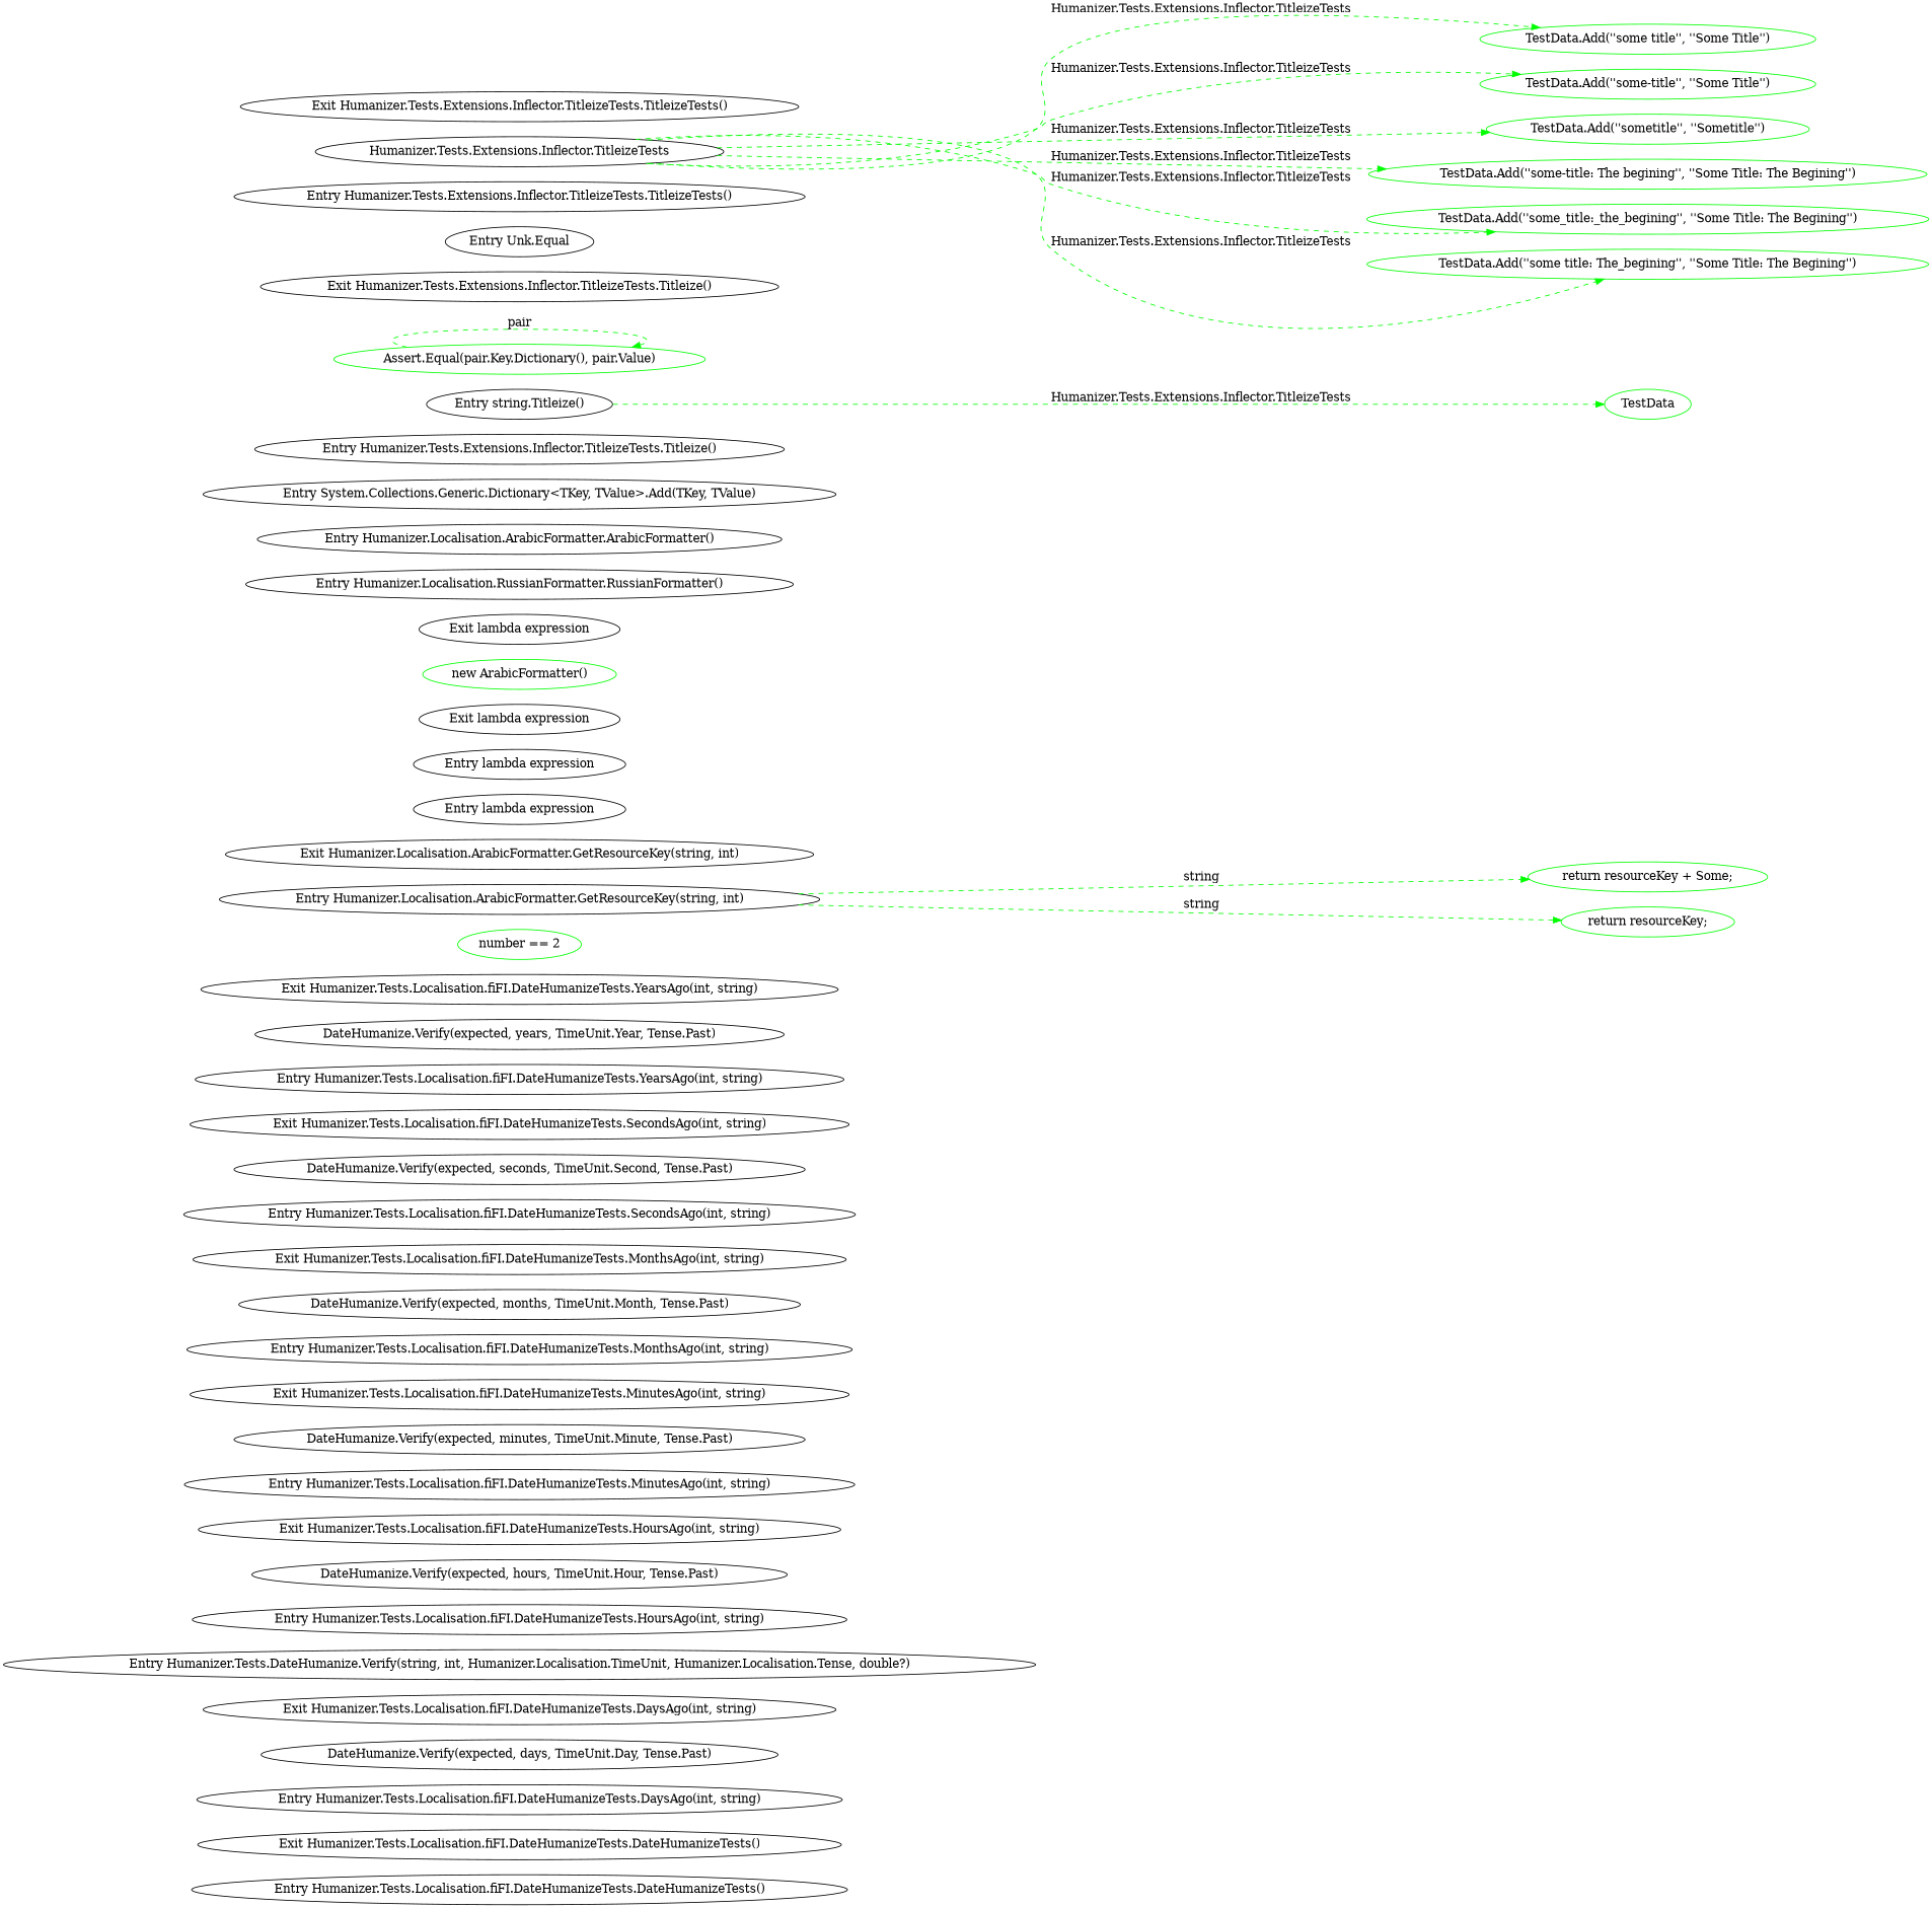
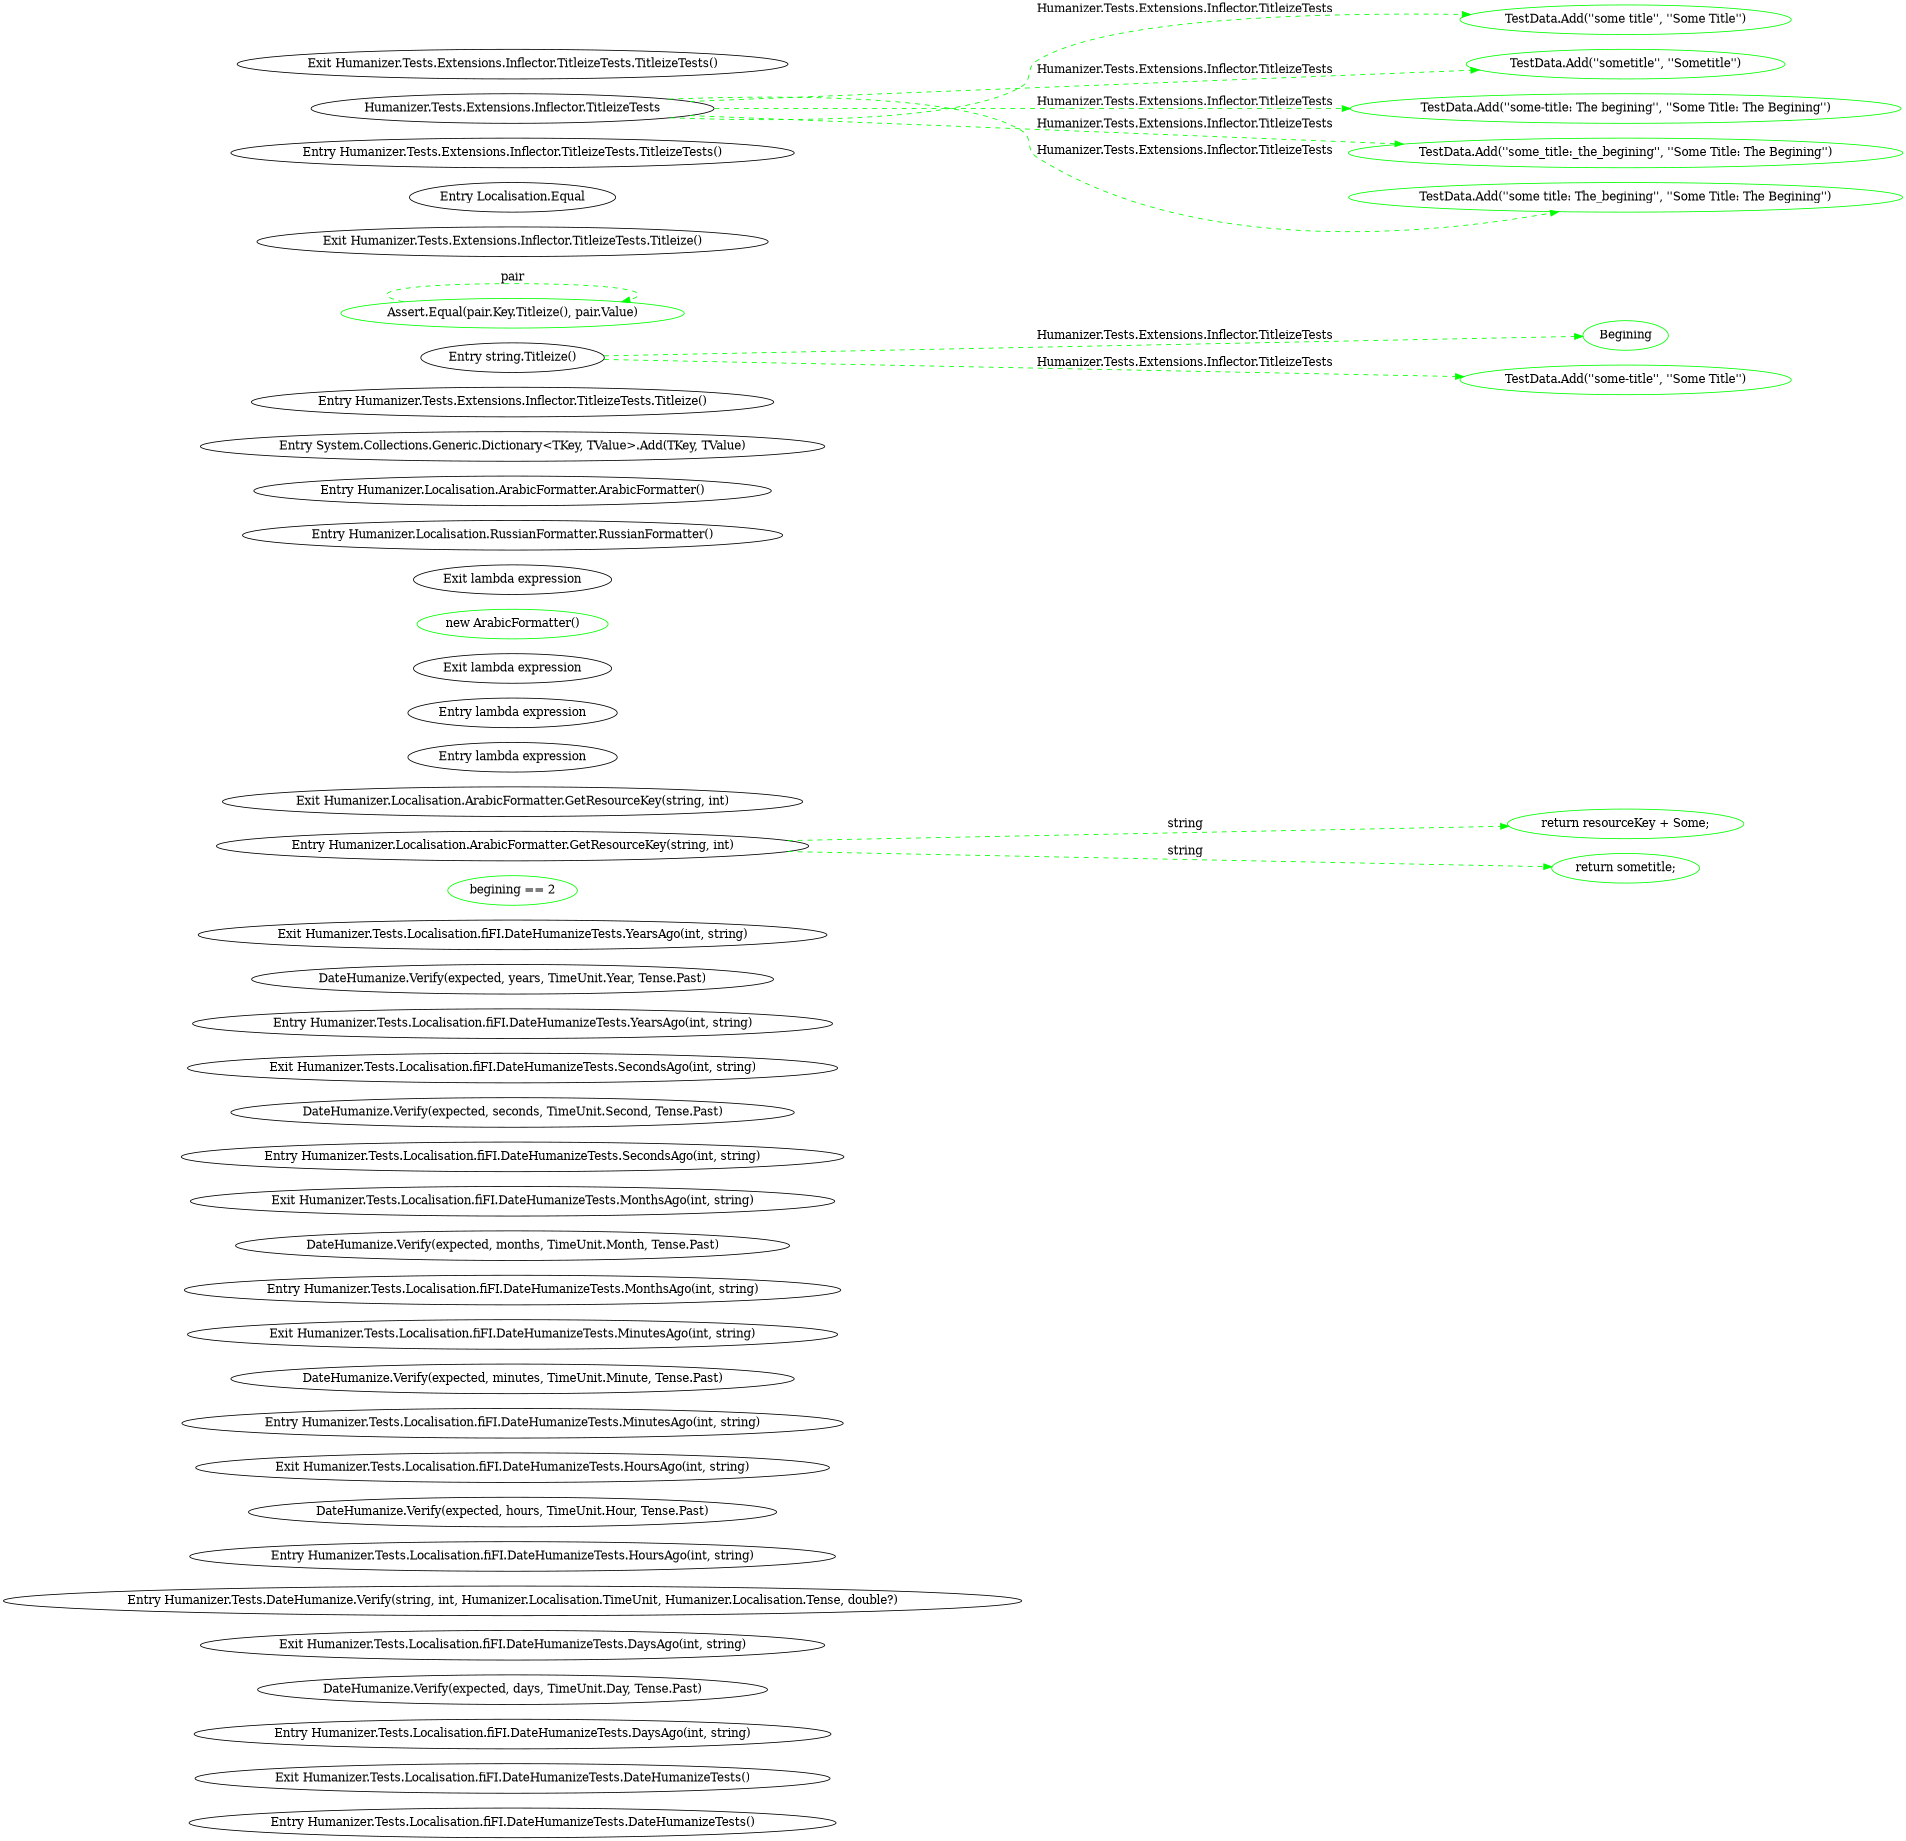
  digraph {
    rankdir=LR
    node [cluster="Humanizer.Tests.Extensions.Inflector.TitleizeTests.TitleizeTests()" span="17-17"]
    edge [color=green style=dashed]
    n1 [cluster="Humanizer.Tests.Localisation.fiFI.DateHumanizeTests.DateHumanizeTests()" label="Entry Humanizer.Tests.Localisation.fiFI.DateHumanizeTests.DateHumanizeTests()" span="7-7"]
    n2 [cluster="Humanizer.Tests.Localisation.fiFI.DateHumanizeTests.DateHumanizeTests()" label="Exit Humanizer.Tests.Localisation.fiFI.DateHumanizeTests.DateHumanizeTests()" span="7-7"]
    n3 [cluster="Humanizer.Tests.Localisation.fiFI.DateHumanizeTests.DaysAgo(int, string)" label="Entry Humanizer.Tests.Localisation.fiFI.DateHumanizeTests.DaysAgo(int, string)"]
    n4 [cluster="Humanizer.Tests.Localisation.fiFI.DateHumanizeTests.DaysAgo(int, string)" label="DateHumanize.Verify(expected, days, TimeUnit.Day, Tense.Past)" span="19-19"]
    n5 [cluster="Humanizer.Tests.Localisation.fiFI.DateHumanizeTests.DaysAgo(int, string)" label="Exit Humanizer.Tests.Localisation.fiFI.DateHumanizeTests.DaysAgo(int, string)"]
    n6 [cluster="Humanizer.Tests.DateHumanize.Verify(string, int, Humanizer.Localisation.TimeUnit, Humanizer.Localisation.Tense, double?)" label="Entry Humanizer.Tests.DateHumanize.Verify(string, int, Humanizer.Localisation.TimeUnit, Humanizer.Localisation.Tense, double?)" span="29-29"]
    n7 [cluster="Humanizer.Tests.Localisation.fiFI.DateHumanizeTests.HoursAgo(int, string)" label="Entry Humanizer.Tests.Localisation.fiFI.DateHumanizeTests.HoursAgo(int, string)" span="27-27"]
    n8 [cluster="Humanizer.Tests.Localisation.fiFI.DateHumanizeTests.HoursAgo(int, string)" label="DateHumanize.Verify(expected, hours, TimeUnit.Hour, Tense.Past)" span="29-29"]
    n9 [cluster="Humanizer.Tests.Localisation.fiFI.DateHumanizeTests.HoursAgo(int, string)" label="Exit Humanizer.Tests.Localisation.fiFI.DateHumanizeTests.HoursAgo(int, string)" span="27-27"]
    n10 [cluster="Humanizer.Tests.Localisation.fiFI.DateHumanizeTests.MinutesAgo(int, string)" label="Entry Humanizer.Tests.Localisation.fiFI.DateHumanizeTests.MinutesAgo(int, string)" span="37-37"]
    n11 [cluster="Humanizer.Tests.Localisation.fiFI.DateHumanizeTests.MinutesAgo(int, string)" label="DateHumanize.Verify(expected, minutes, TimeUnit.Minute, Tense.Past)" span="39-39"]
    n12 [cluster="Humanizer.Tests.Localisation.fiFI.DateHumanizeTests.MinutesAgo(int, string)" label="Exit Humanizer.Tests.Localisation.fiFI.DateHumanizeTests.MinutesAgo(int, string)" span="37-37"]
    n13 [cluster="Humanizer.Tests.Localisation.fiFI.DateHumanizeTests.MonthsAgo(int, string)" label="Entry Humanizer.Tests.Localisation.fiFI.DateHumanizeTests.MonthsAgo(int, string)" span="47-47"]
    n14 [cluster="Humanizer.Tests.Localisation.fiFI.DateHumanizeTests.MonthsAgo(int, string)" label="DateHumanize.Verify(expected, months, TimeUnit.Month, Tense.Past)" span="49-49"]
    n15 [cluster="Humanizer.Tests.Localisation.fiFI.DateHumanizeTests.MonthsAgo(int, string)" label="Exit Humanizer.Tests.Localisation.fiFI.DateHumanizeTests.MonthsAgo(int, string)" span="47-47"]
    n16 [cluster="Humanizer.Tests.Localisation.fiFI.DateHumanizeTests.SecondsAgo(int, string)" label="Entry Humanizer.Tests.Localisation.fiFI.DateHumanizeTests.SecondsAgo(int, string)" span="57-57"]
    n17 [cluster="Humanizer.Tests.Localisation.fiFI.DateHumanizeTests.SecondsAgo(int, string)" label="DateHumanize.Verify(expected, seconds, TimeUnit.Second, Tense.Past)" span="59-59"]
    n18 [cluster="Humanizer.Tests.Localisation.fiFI.DateHumanizeTests.SecondsAgo(int, string)" label="Exit Humanizer.Tests.Localisation.fiFI.DateHumanizeTests.SecondsAgo(int, string)" span="57-57"]
    n19 [cluster="Humanizer.Tests.Localisation.fiFI.DateHumanizeTests.YearsAgo(int, string)" label="Entry Humanizer.Tests.Localisation.fiFI.DateHumanizeTests.YearsAgo(int, string)" span="67-67"]
    n20 [cluster="Humanizer.Tests.Localisation.fiFI.DateHumanizeTests.YearsAgo(int, string)" label="DateHumanize.Verify(expected, years, TimeUnit.Year, Tense.Past)" span="69-69"]
    n21 [cluster="Humanizer.Tests.Localisation.fiFI.DateHumanizeTests.YearsAgo(int, string)" label="Exit Humanizer.Tests.Localisation.fiFI.DateHumanizeTests.YearsAgo(int, string)" span="67-67"]
-   n22 [cluster="Humanizer.Localisation.ArabicFormatter.GetResourceKey(string, int)" color=green community=0 label="number == 2" prediction=0 span="8-8"]
+   n22 [cluster="Humanizer.Localisation.ArabicFormatter.GetResourceKey(string, int)" color=green community=0 label="begining == 2" prediction=0 span="8-8"]
    n23 [cluster="Humanizer.Localisation.ArabicFormatter.GetResourceKey(string, int)" label="Entry Humanizer.Localisation.ArabicFormatter.GetResourceKey(string, int)" span="6-6"]
    n24 [cluster="Humanizer.Localisation.ArabicFormatter.GetResourceKey(string, int)" color=green community=1 label="return resourceKey + Some;" prediction=1 span="10-10"]
-   n25 [cluster="Humanizer.Localisation.ArabicFormatter.GetResourceKey(string, int)" color=green community=1 label="return resourceKey;" prediction=1 span="12-12"]
+   n25 [cluster="Humanizer.Localisation.ArabicFormatter.GetResourceKey(string, int)" color=green community=1 label="return sometitle;" prediction=1 span="12-12"]
    n26 [cluster="Humanizer.Localisation.ArabicFormatter.GetResourceKey(string, int)" label="Exit Humanizer.Localisation.ArabicFormatter.GetResourceKey(string, int)" span="6-6"]
    n27 [cluster="lambda expression" file="Configurator.cs" label="Entry lambda expression"]
    n28 [cluster="lambda expression" file="Configurator.cs" label="Entry lambda expression" span="16-16"]
    n29 [cluster="lambda expression" file="Configurator.cs" label="Exit lambda expression" span="16-16"]
    n30 [cluster="lambda expression" color=green community=0 file="Configurator.cs" label="new ArabicFormatter()" prediction=4]
    n31 [cluster="lambda expression" file="Configurator.cs" label="Exit lambda expression"]
    n32 [cluster="Humanizer.Localisation.RussianFormatter.RussianFormatter()" file="Configurator.cs" label="Entry Humanizer.Localisation.RussianFormatter.RussianFormatter()" span="2-2"]
    n33 [cluster="Humanizer.Localisation.ArabicFormatter.ArabicFormatter()" file="Configurator.cs" label="Entry Humanizer.Localisation.ArabicFormatter.ArabicFormatter()" span="2-2"]
    n34 [cluster="System.Collections.Generic.Dictionary<TKey, TValue>.Add(TKey, TValue)" file="TimeSpanTests.cs" label="Entry System.Collections.Generic.Dictionary<TKey, TValue>.Add(TKey, TValue)" span="0-0"]
    n35 [cluster="Humanizer.Tests.Extensions.Inflector.TitleizeTests.Titleize()" file="TimeSpanTests.cs" label="Entry Humanizer.Tests.Extensions.Inflector.TitleizeTests.Titleize()" span="7-7"]
-   n36 [cluster="Humanizer.Tests.Extensions.Inflector.TitleizeTests.Titleize()" color=green community=0 file="TimeSpanTests.cs" label=TestData prediction=5 span="9-9"]
-   n37 [cluster="Humanizer.Tests.Extensions.Inflector.TitleizeTests.Titleize()" color=green community=0 file="TimeSpanTests.cs" label="Assert.Equal(pair.Key.Dictionary(), pair.Value)" prediction=6 span="11-11"]
+   n36 [cluster="Humanizer.Tests.Extensions.Inflector.TitleizeTests.Titleize()" color=green community=0 file="TimeSpanTests.cs" label=Begining prediction=5 span="9-9"]
+   n37 [cluster="Humanizer.Tests.Extensions.Inflector.TitleizeTests.Titleize()" color=green community=0 file="TimeSpanTests.cs" label="Assert.Equal(pair.Key.Titleize(), pair.Value)" prediction=6 span="11-11"]
    n38 [cluster="Humanizer.Tests.Extensions.Inflector.TitleizeTests.Titleize()" file="TimeSpanTests.cs" label="Exit Humanizer.Tests.Extensions.Inflector.TitleizeTests.Titleize()" span="7-7"]
-   n39 [cluster="Unk.Equal" file="TimeSpanTests.cs" label="Entry Unk.Equal" span=""]
+   n39 [cluster="Unk.Equal" file="TimeSpanTests.cs" label="Entry Localisation.Equal" span=""]
    n40 [cluster="string.Titleize()" file="TimeSpanTests.cs" label="Entry string.Titleize()" span="163-163"]
    n41 [file="TimeSpanTests.cs" label="Entry Humanizer.Tests.Extensions.Inflector.TitleizeTests.TitleizeTests()" span="15-15"]
    n42 [color=green community=0 file="TimeSpanTests.cs" label="TestData.Add(''some title'', ''Some Title'')" prediction=5 span="18-18"]
    n43 [color=green community=0 file="TimeSpanTests.cs" label="TestData.Add(''some-title'', ''Some Title'')" prediction=5 span="19-19"]
    n44 [color=green community=0 file="TimeSpanTests.cs" label="TestData.Add(''sometitle'', ''Sometitle'')" prediction=5 span="20-20"]
    n45 [color=green community=0 file="TimeSpanTests.cs" label="TestData.Add(''some-title: The begining'', ''Some Title: The Begining'')" prediction=5 span="21-21"]
    n46 [color=green community=0 file="TimeSpanTests.cs" label="TestData.Add(''some_title:_the_begining'', ''Some Title: The Begining'')" prediction=5 span="22-22"]
    n47 [color=green community=0 file="TimeSpanTests.cs" label="TestData.Add(''some title: The_begining'', ''Some Title: The Begining'')" prediction=5 span="23-23"]
    n48 [file="TimeSpanTests.cs" label="Exit Humanizer.Tests.Extensions.Inflector.TitleizeTests.TitleizeTests()" span="15-15"]
    n49 [file="TimeSpanTests.cs" label="Humanizer.Tests.Extensions.Inflector.TitleizeTests" cluster="" span=""]
    n23 -> n24 [label=string]
    n23 -> n25 [label=string]
    n37 -> n37 [label=pair]
    n40 -> n36 [label="Humanizer.Tests.Extensions.Inflector.TitleizeTests"]
    n49 -> n42 [label="Humanizer.Tests.Extensions.Inflector.TitleizeTests"]
-   n49 -> n43 [label="Humanizer.Tests.Extensions.Inflector.TitleizeTests"]
+   n40 -> n43 [label="Humanizer.Tests.Extensions.Inflector.TitleizeTests"]
    n49 -> n44 [label="Humanizer.Tests.Extensions.Inflector.TitleizeTests"]
    n49 -> n45 [label="Humanizer.Tests.Extensions.Inflector.TitleizeTests"]
    n49 -> n46 [label="Humanizer.Tests.Extensions.Inflector.TitleizeTests"]
    n49 -> n47 [label="Humanizer.Tests.Extensions.Inflector.TitleizeTests"]
  }
